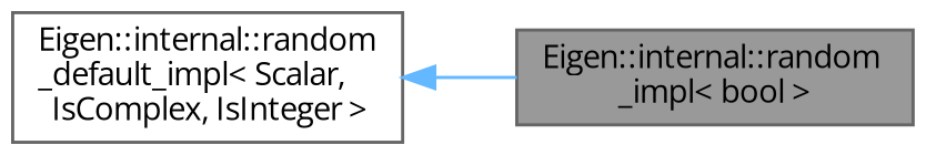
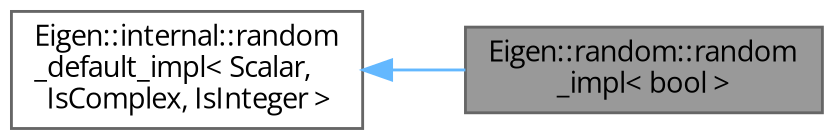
  digraph {
    rankdir=LR
    fontname="Open Sans"
    node [color=gray40 fontname="Open Sans" fontsize=10 shape=box style=filled]
-   n1 [fillcolor=grey60 fontcolor=black height=0.2 label="Eigen::internal::random\l_impl\< bool \>" width=0.4]
+   n1 [fillcolor=grey60 fontcolor=black height=0.2 label="Eigen::random::random\l_impl\< bool \>" width=0.4]
    n2 [fillcolor=white height=0.2 label="Eigen::internal::random\l_default_impl\< Scalar,\l IsComplex, IsInteger \>" width=0.4]
    n2 -> n1 [color=steelblue1 dir=back fontname="Open Sans" fontsize=10 labelfontname=Helvetica labelfontsize=10 style=solid]
  }
